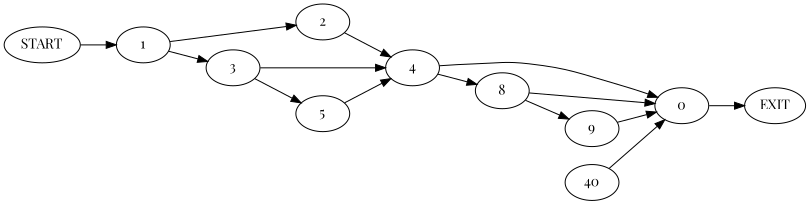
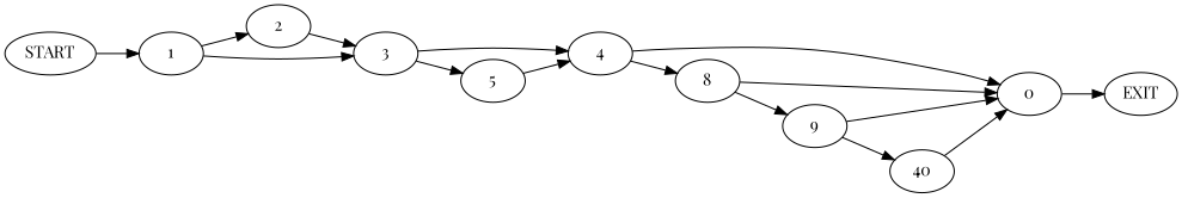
  digraph {
    fontname="Playfair Display"
    rankdir=LR
    node [fontname="Playfair Display"]
    edge [fontname="Playfair Display"]
    n1 [label=START]
    1
    2
    3
    n5 [label=EXIT]
    4
    5
    n8 [label=0]
    8
    9
    n11 [label=40]
    n1 -> 1
    1 -> 2
    1 -> 3
-   2 -> 4
+   2 -> 3
    3 -> 4
    3 -> 5
    4 -> n8
    4 -> 8
    5 -> 4
    n8 -> n5
    8 -> n8
    8 -> 9
    9 -> n8
+   9 -> n11
    n11 -> n8
  }
